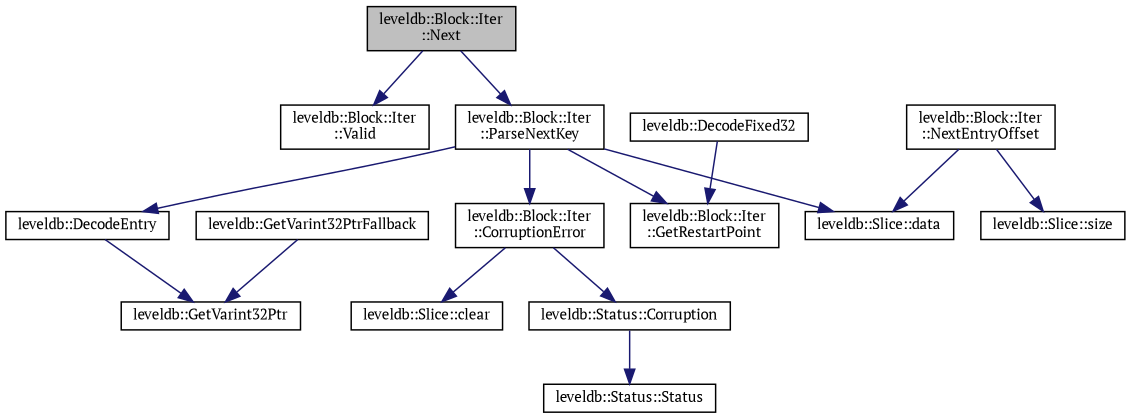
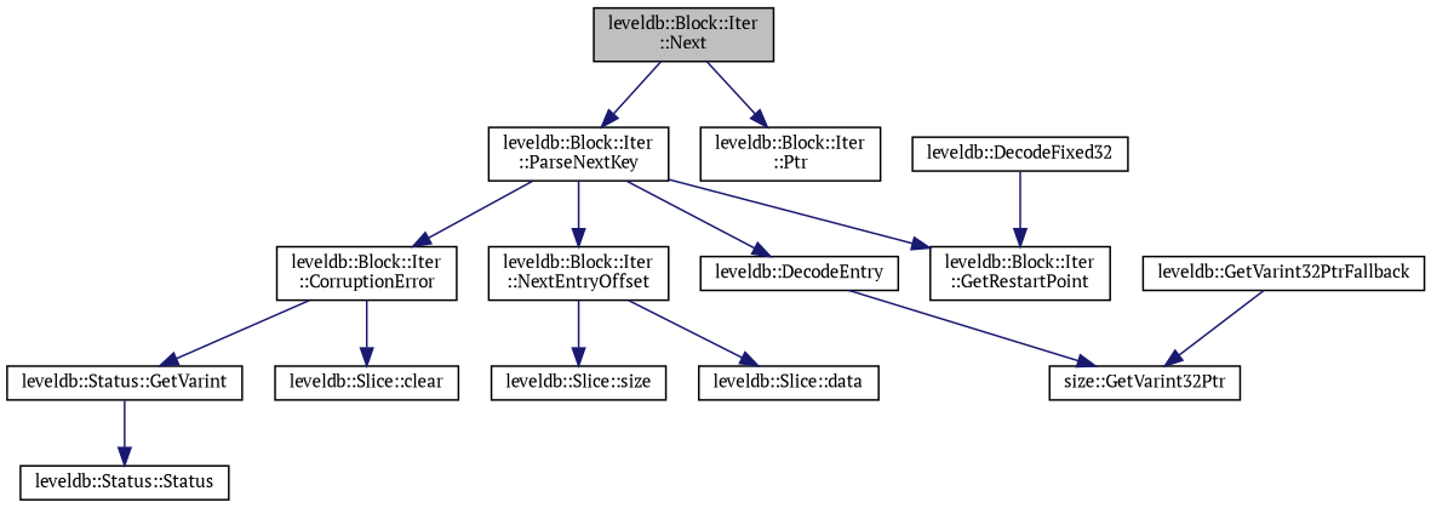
  digraph {
    fontname="PT Serif"
    rankdir=TB
    node [color=black fillcolor=white fontname="PT Serif" fontsize=10 shape=record style=filled]
    edge [color=midnightblue fontname="PT Serif" fontsize=10 labelfontname=Helvetica labelfontsize=10 style=solid]
    n1 [fillcolor=grey75 fontcolor=black height=0.2 label="leveldb::Block::Iter\l::Next" width=0.4]
-   n2 [height=0.2 label="leveldb::Block::Iter\l::Valid" width=0.4]
+   n2 [height=0.2 label="leveldb::Block::Iter\l::Ptr" width=0.4]
    n3 [height=0.2 label="leveldb::Block::Iter\l::ParseNextKey" width=0.4]
    n4 [height=0.2 label="leveldb::Block::Iter\l::NextEntryOffset" width=0.4]
    n5 [height=0.2 label="leveldb::DecodeEntry" width=0.4]
    n6 [height=0.2 label="leveldb::Block::Iter\l::CorruptionError" width=0.4]
    n7 [height=0.2 label="leveldb::Block::Iter\l::GetRestartPoint" width=0.4]
    n8 [height=0.2 label="leveldb::Slice::data" width=0.4]
    n9 [height=0.2 label="leveldb::Slice::size" width=0.4]
-   n10 [height=0.2 label="leveldb::GetVarint32Ptr" width=0.4]
-   n11 [height=0.2 label="leveldb::Status::Corruption" width=0.4]
+   n10 [height=0.2 label="size::GetVarint32Ptr" width=0.4]
+   n11 [height=0.2 label="leveldb::Status::GetVarint" width=0.4]
    n12 [height=0.2 label="leveldb::Slice::clear" width=0.4]
    n13 [height=0.2 label="leveldb::GetVarint32PtrFallback" width=0.4]
    n14 [height=0.2 label="leveldb::Status::Status" width=0.4]
    n15 [height=0.2 label="leveldb::DecodeFixed32" width=0.4]
    n1 -> n2
    n1 -> n3
-   n3 -> n8
+   n3 -> n4
    n3 -> n5
    n3 -> n6
    n3 -> n7
    n4 -> n8
    n4 -> n9
    n5 -> n10
    n6 -> n11
    n6 -> n12
    n11 -> n14
    n13 -> n10
    n15 -> n7
  }
